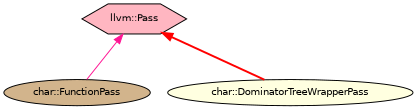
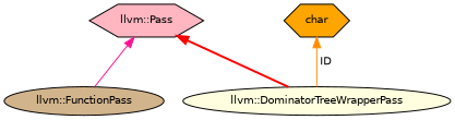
  digraph {
    node [color=black fontname=Helvetica fontsize=10 shape=ellipse style=filled]
    edge [dir=back fontname=Helvetica fontsize=10 labelfontname=Helvetica labelfontsize=10 style=solid]
-   n1 [fillcolor=lightyellow fontcolor=black height=0.2 label="char::DominatorTreeWrapperPass" width=0.4]
-   n2 [fillcolor=tan height=0.2 label="char::FunctionPass" width=0.4]
+   n1 [fillcolor=lightyellow fontcolor=black height=0.2 label="llvm::DominatorTreeWrapperPass" width=0.4]
+   n2 [fillcolor=tan height=0.2 label="llvm::FunctionPass" width=0.4]
    n3 [fillcolor=lightpink height=0.2 label="llvm::Pass" shape=hexagon width=0.4]
+   n4 [fillcolor=orange height=0.2 label=char shape=hexagon width=0.4]
    n3 -> n1 [color=red style=bold]
    n3 -> n2 [color=deeppink]
+   n4 -> n1 [color=darkorange label=" ID"]
  }
